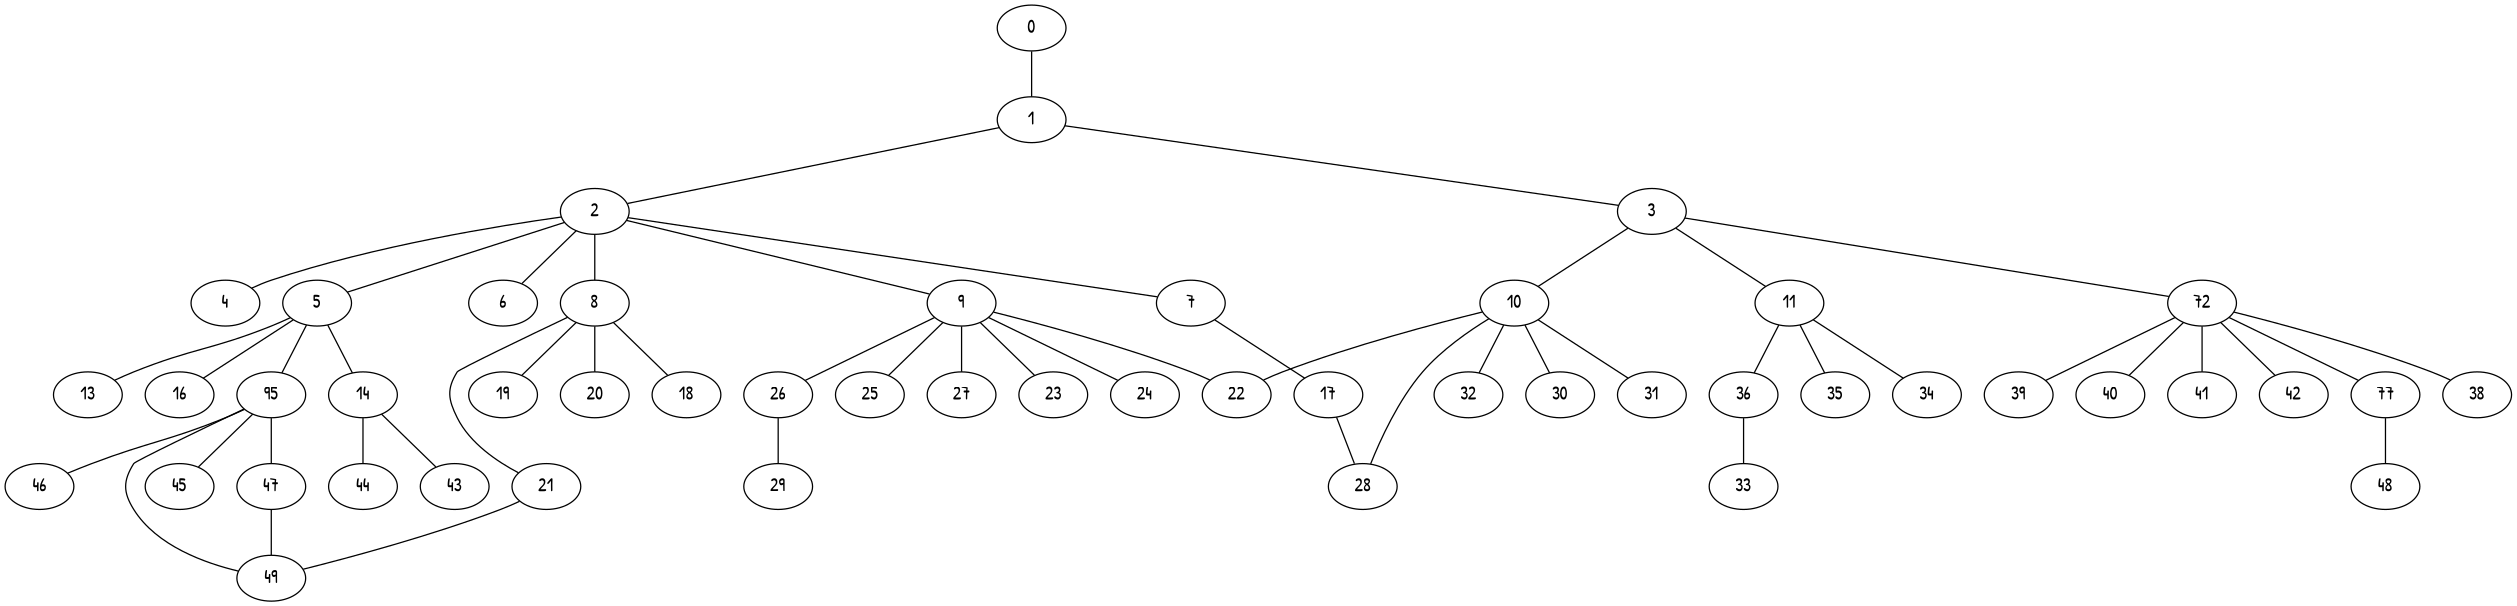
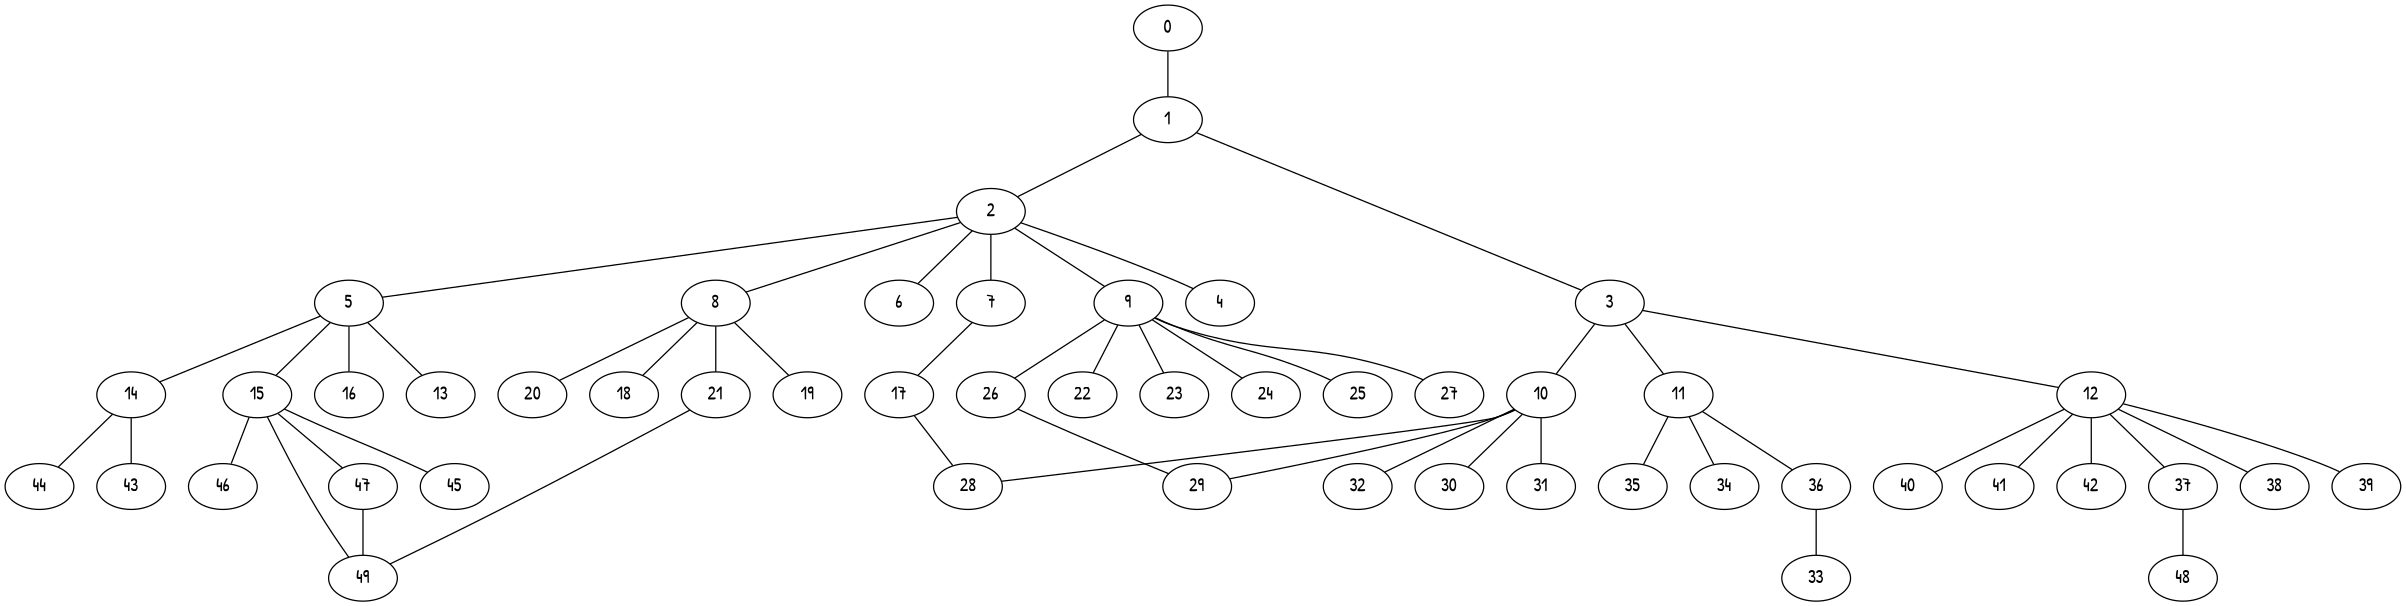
  graph {
    fontname="Patrick Hand"
    node [fontname="Patrick Hand"]
    edge [fontname="Patrick Hand"]
    0
    1
    2
    3
    4
    5
    6
    7
    8
    9
    10
    11
-   12 [label=72]
+   12
    16
    13
    14
-   15 [label=95]
+   15
    17
    19
    20
    18
    21
    22
    23
    24
    25
    26
    27
    32
    28
    29
    30
    31
    35
    34
    36
-   37 [label=77]
+   37
    38
    39
    40
    41
    42
    43
    44
    45
    46
    47
    49
    33
    48
    0 -- 1
    1 -- 2
    1 -- 3
    2 -- 4
    2 -- 5
    2 -- 6
    2 -- 7
    2 -- 8
    2 -- 9
    3 -- 10
    3 -- 11
    3 -- 12
    5 -- 16
    5 -- 13
    5 -- 14
    5 -- 15
    7 -- 17
    8 -- 19
    8 -- 20
    8 -- 18
    8 -- 21
    9 -- 22
    9 -- 23
    9 -- 24
    9 -- 25
    9 -- 26
    9 -- 27
    10 -- 32
    10 -- 28
-   10 -- 22
+   10 -- 29
    10 -- 30
    10 -- 31
    11 -- 35
    11 -- 34
    11 -- 36
    12 -- 37
    12 -- 38
    12 -- 39
    12 -- 40
    12 -- 41
    12 -- 42
    14 -- 43
    14 -- 44
    15 -- 45
    15 -- 46
    15 -- 47
    15 -- 49
    17 -- 28
    21 -- 49
    26 -- 29
    36 -- 33
    37 -- 48
    47 -- 49
  }
